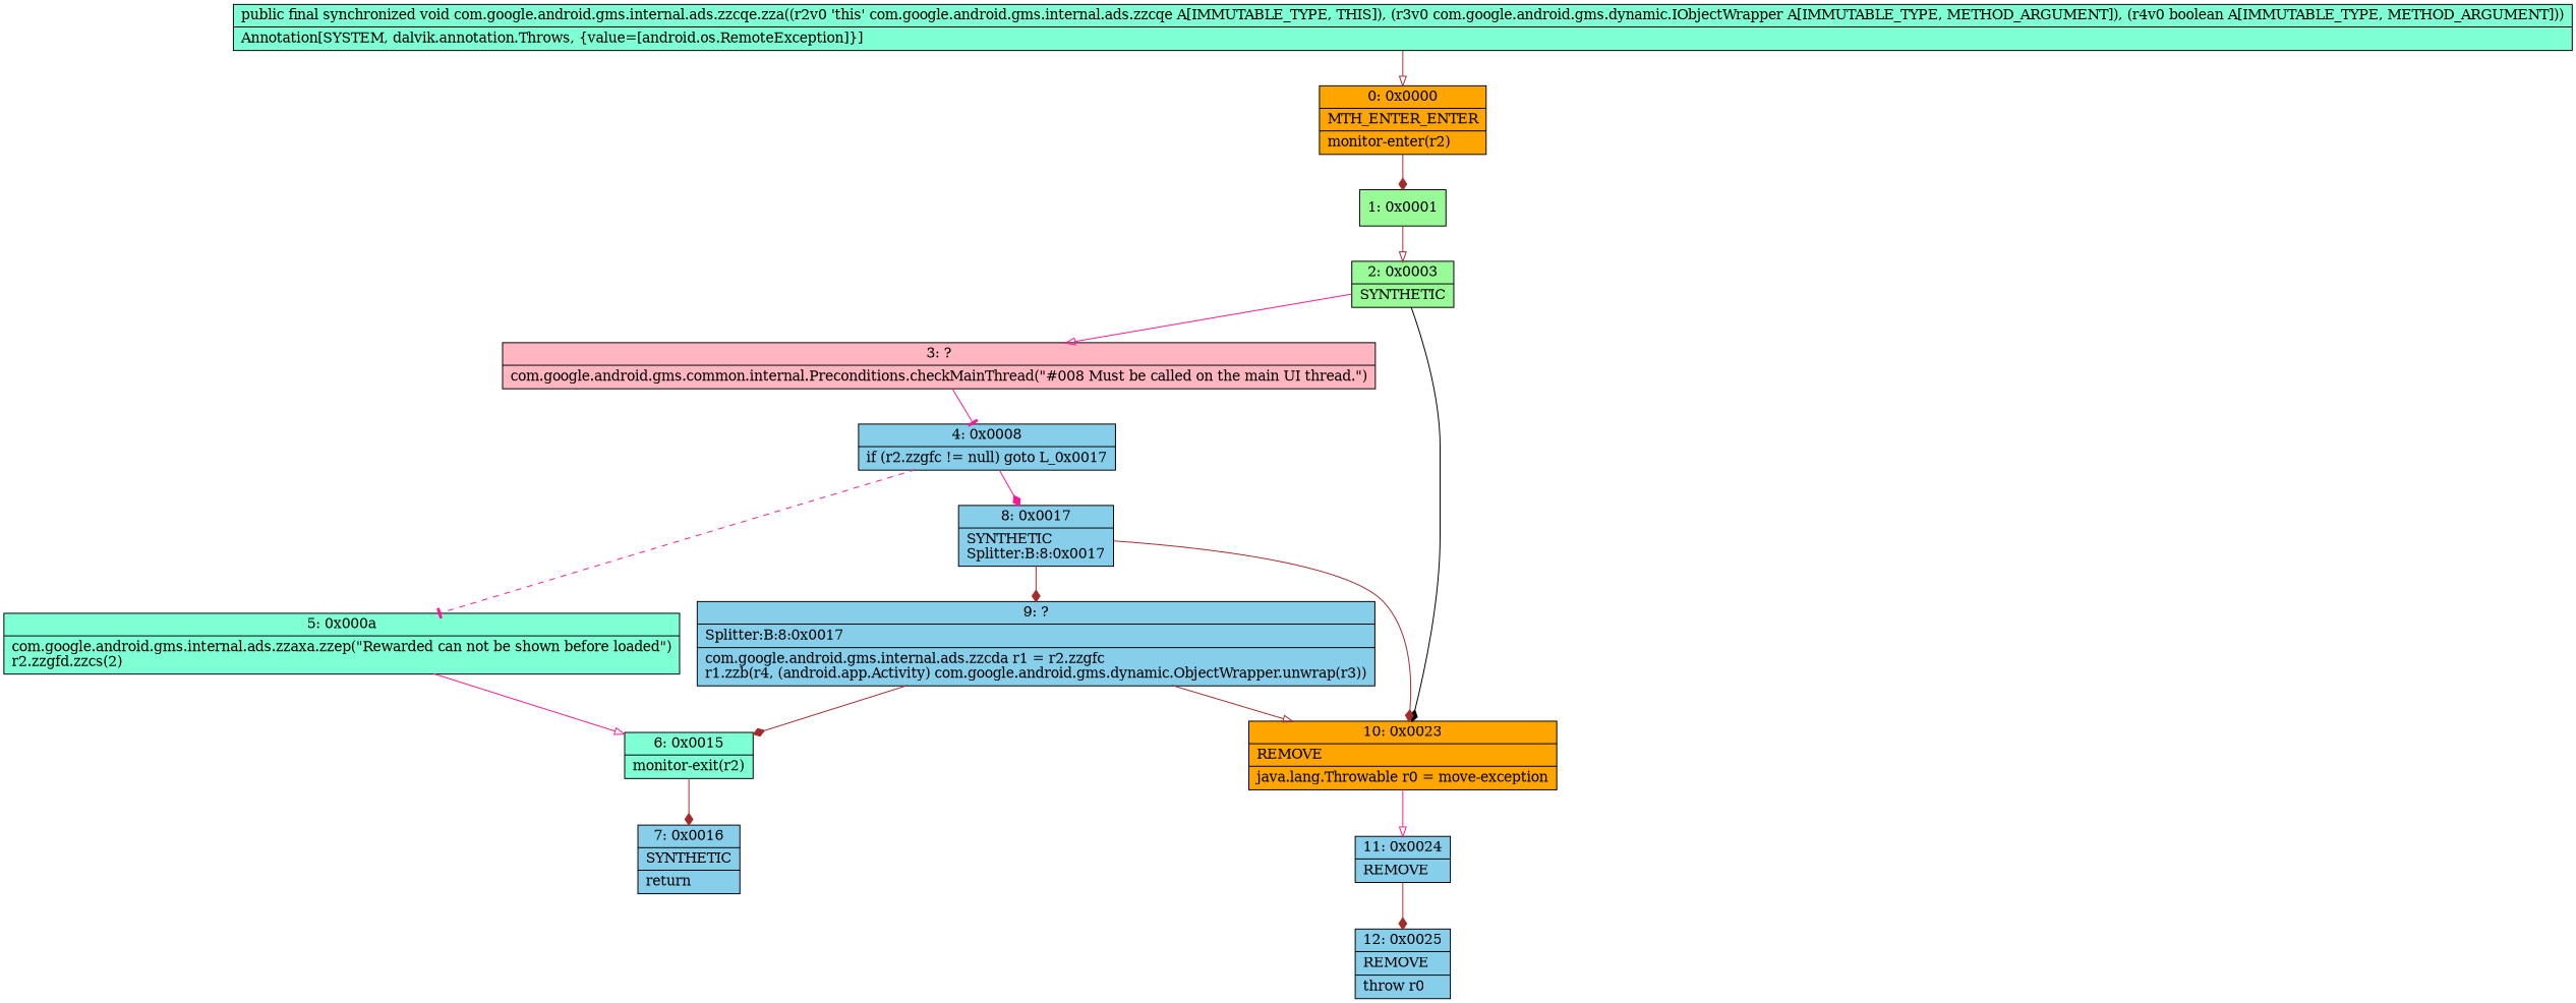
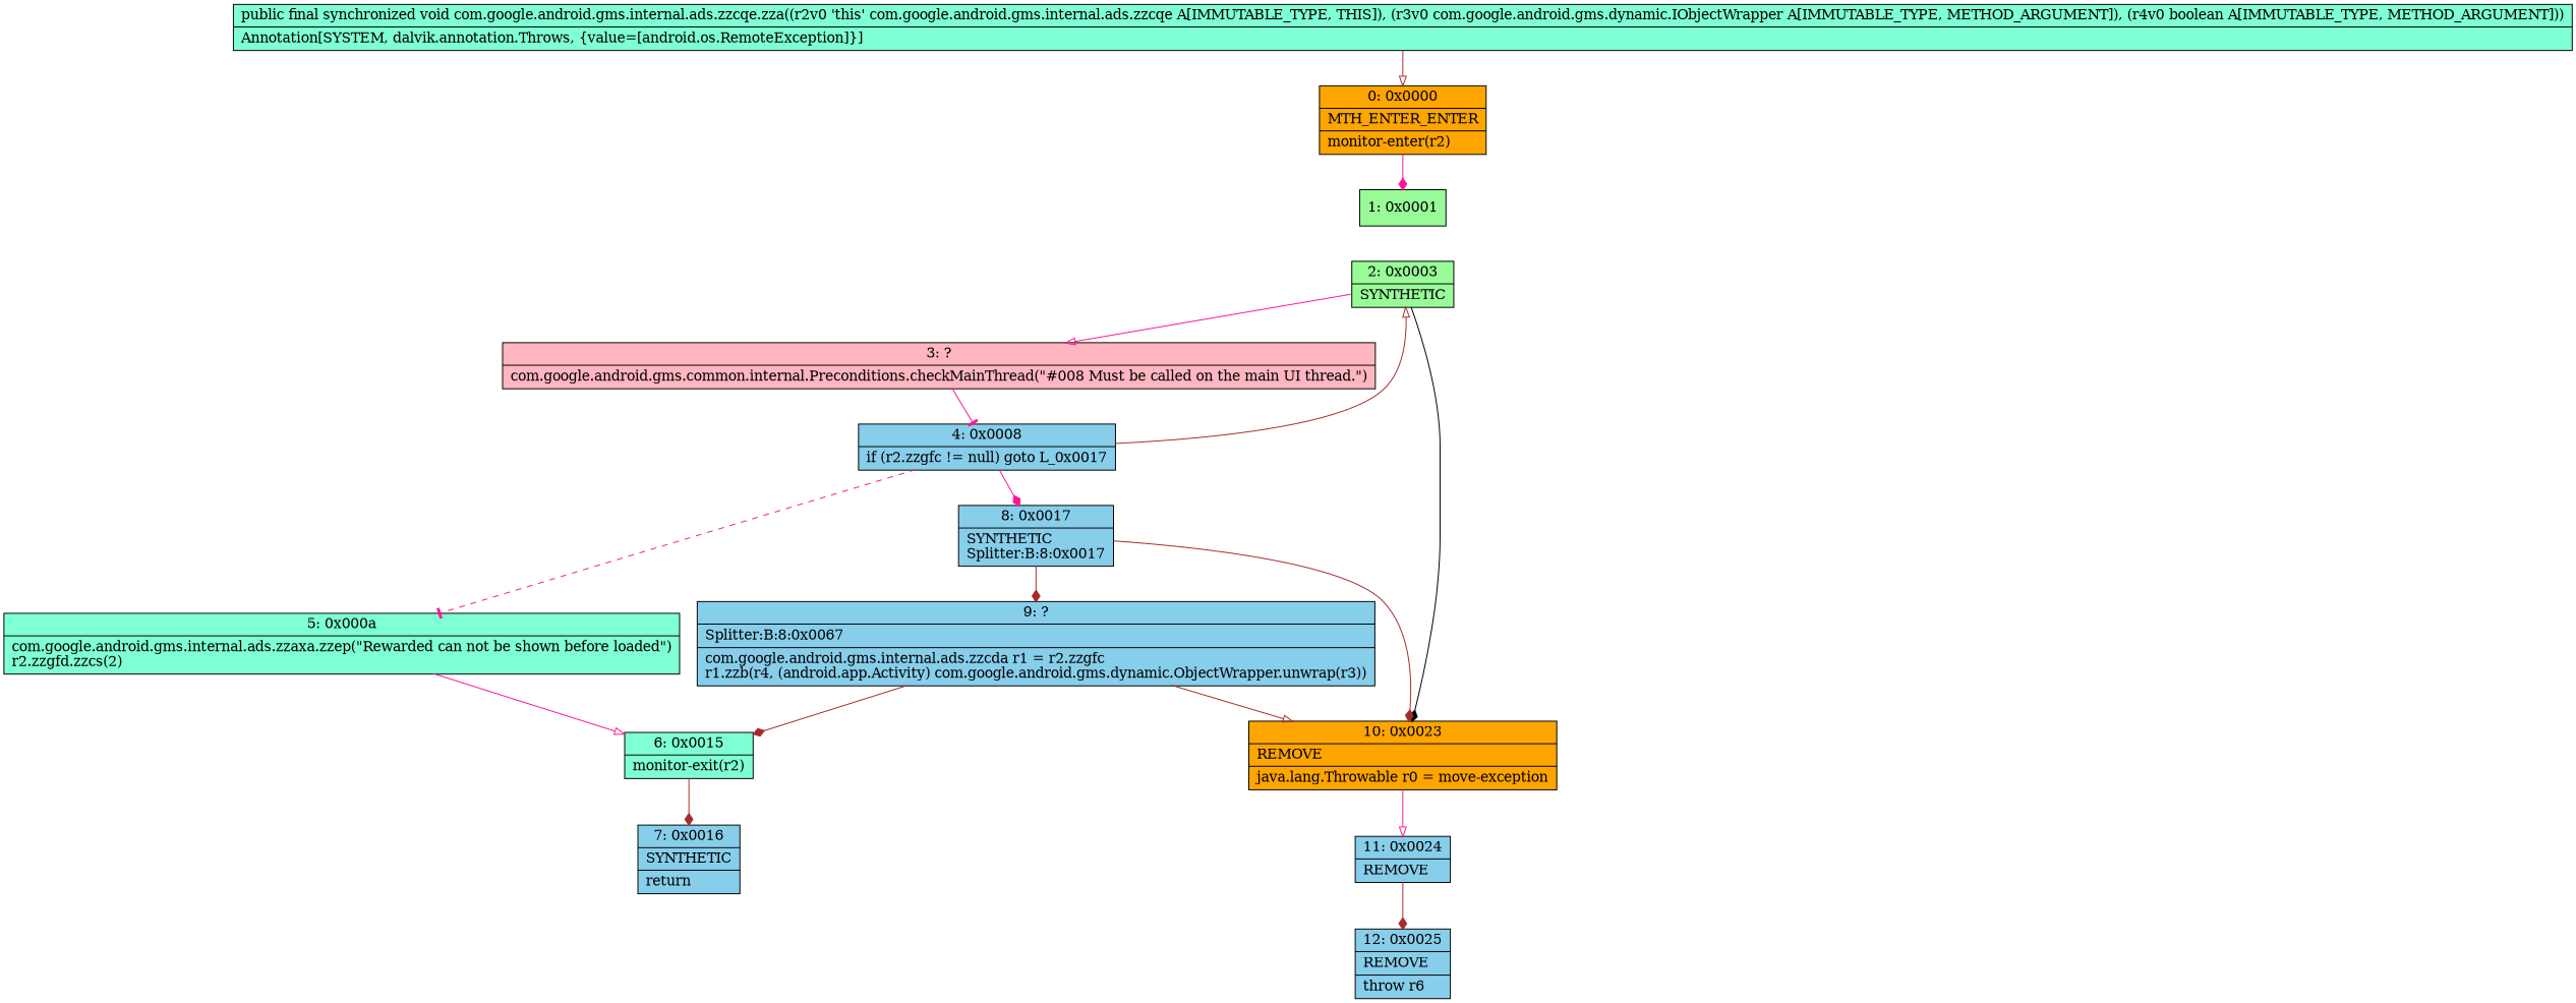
  digraph {
    node [fillcolor=skyblue shape=record style=filled]
    edge [arrowhead=diamond color=brown]
    n1 [fillcolor=orange label="{0\:\ 0x0000|MTH_ENTER_ENTER\l|monitor\-enter(r2)\l}"]
    n2 [fillcolor=palegreen label="{1\:\ 0x0001}"]
    n3 [fillcolor=palegreen label="{2\:\ 0x0003|SYNTHETIC\l}"]
    n4 [fillcolor=lightpink label="{3\:\ ?|com.google.android.gms.common.internal.Preconditions.checkMainThread(\"#008 Must be called on the main UI thread.\")\l}"]
    n5 [fillcolor=orange label="{10\:\ 0x0023|REMOVE\l|java.lang.Throwable r0 = move\-exception\l}"]
    n6 [label="{4\:\ 0x0008|if (r2.zzgfc != null) goto L_0x0017\l}"]
    n7 [label="{11\:\ 0x0024|REMOVE\l}"]
    n8 [fillcolor=aquamarine label="{5\:\ 0x000a|com.google.android.gms.internal.ads.zzaxa.zzep(\"Rewarded can not be shown before loaded\")\lr2.zzgfd.zzcs(2)\l}"]
    n9 [label="{8\:\ 0x0017|SYNTHETIC\lSplitter:B:8:0x0017\l}"]
    n10 [fillcolor=aquamarine label="{6\:\ 0x0015|monitor\-exit(r2)\l}"]
-   n11 [label="{9\:\ ?|Splitter:B:8:0x0017\l|com.google.android.gms.internal.ads.zzcda r1 = r2.zzgfc\lr1.zzb(r4, (android.app.Activity) com.google.android.gms.dynamic.ObjectWrapper.unwrap(r3))\l}"]
+   n11 [label="{9\:\ ?|Splitter:B:8:0x0067\l|com.google.android.gms.internal.ads.zzcda r1 = r2.zzgfc\lr1.zzb(r4, (android.app.Activity) com.google.android.gms.dynamic.ObjectWrapper.unwrap(r3))\l}"]
    n12 [label="{7\:\ 0x0016|SYNTHETIC\l|return\l}"]
-   n13 [label="{12\:\ 0x0025|REMOVE\l|throw r0\l}"]
+   n13 [label="{12\:\ 0x0025|REMOVE\l|throw r6\l}"]
    n14 [fillcolor=aquamarine label="{public final synchronized void com.google.android.gms.internal.ads.zzcqe.zza((r2v0 'this' com.google.android.gms.internal.ads.zzcqe A[IMMUTABLE_TYPE, THIS]), (r3v0 com.google.android.gms.dynamic.IObjectWrapper A[IMMUTABLE_TYPE, METHOD_ARGUMENT]), (r4v0 boolean A[IMMUTABLE_TYPE, METHOD_ARGUMENT]))  | Annotation[SYSTEM, dalvik.annotation.Throws, \{value=[android.os.RemoteException]\}]\l}"]
-   n1 -> n2
-   n2 -> n3 [arrowhead=onormal]
+   n1 -> n2 [color=deeppink]
+   n6 -> n3 [arrowhead=onormal]
    n3 -> n4 [arrowhead=onormal color=deeppink]
    n3 -> n5 [color=black]
    n4 -> n6 [arrowhead=tee color=deeppink]
    n5 -> n7 [arrowhead=onormal color=deeppink]
    n6 -> n8 [arrowhead=tee color=deeppink style=dashed]
    n6 -> n9 [color=deeppink]
    n7 -> n13
    n8 -> n10 [arrowhead=onormal color=deeppink]
    n9 -> n5
    n9 -> n11
    n10 -> n12
    n11 -> n5 [arrowhead=onormal]
    n11 -> n10
    n14 -> n1 [arrowhead=onormal]
  }
